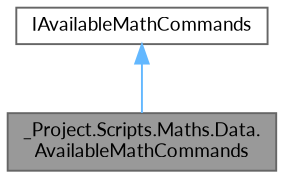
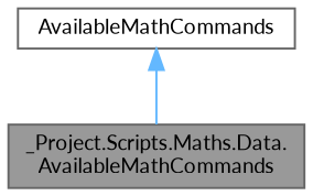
  digraph {
    fontname=Lato
    node [color=gray40 fontname=Lato fontsize=10 shape=box style=filled]
    n1 [fillcolor=grey60 fontcolor=black height=0.2 label="_Project.Scripts.Maths.Data.\lAvailableMathCommands" width=0.4]
-   n2 [fillcolor=white height=0.2 label=IAvailableMathCommands width=0.4]
+   n2 [fillcolor=white height=0.2 label=AvailableMathCommands width=0.4]
    n2 -> n1 [color=steelblue1 dir=back fontname=Lato fontsize=10 labelfontname=Helvetica labelfontsize=10 style=solid]
  }
